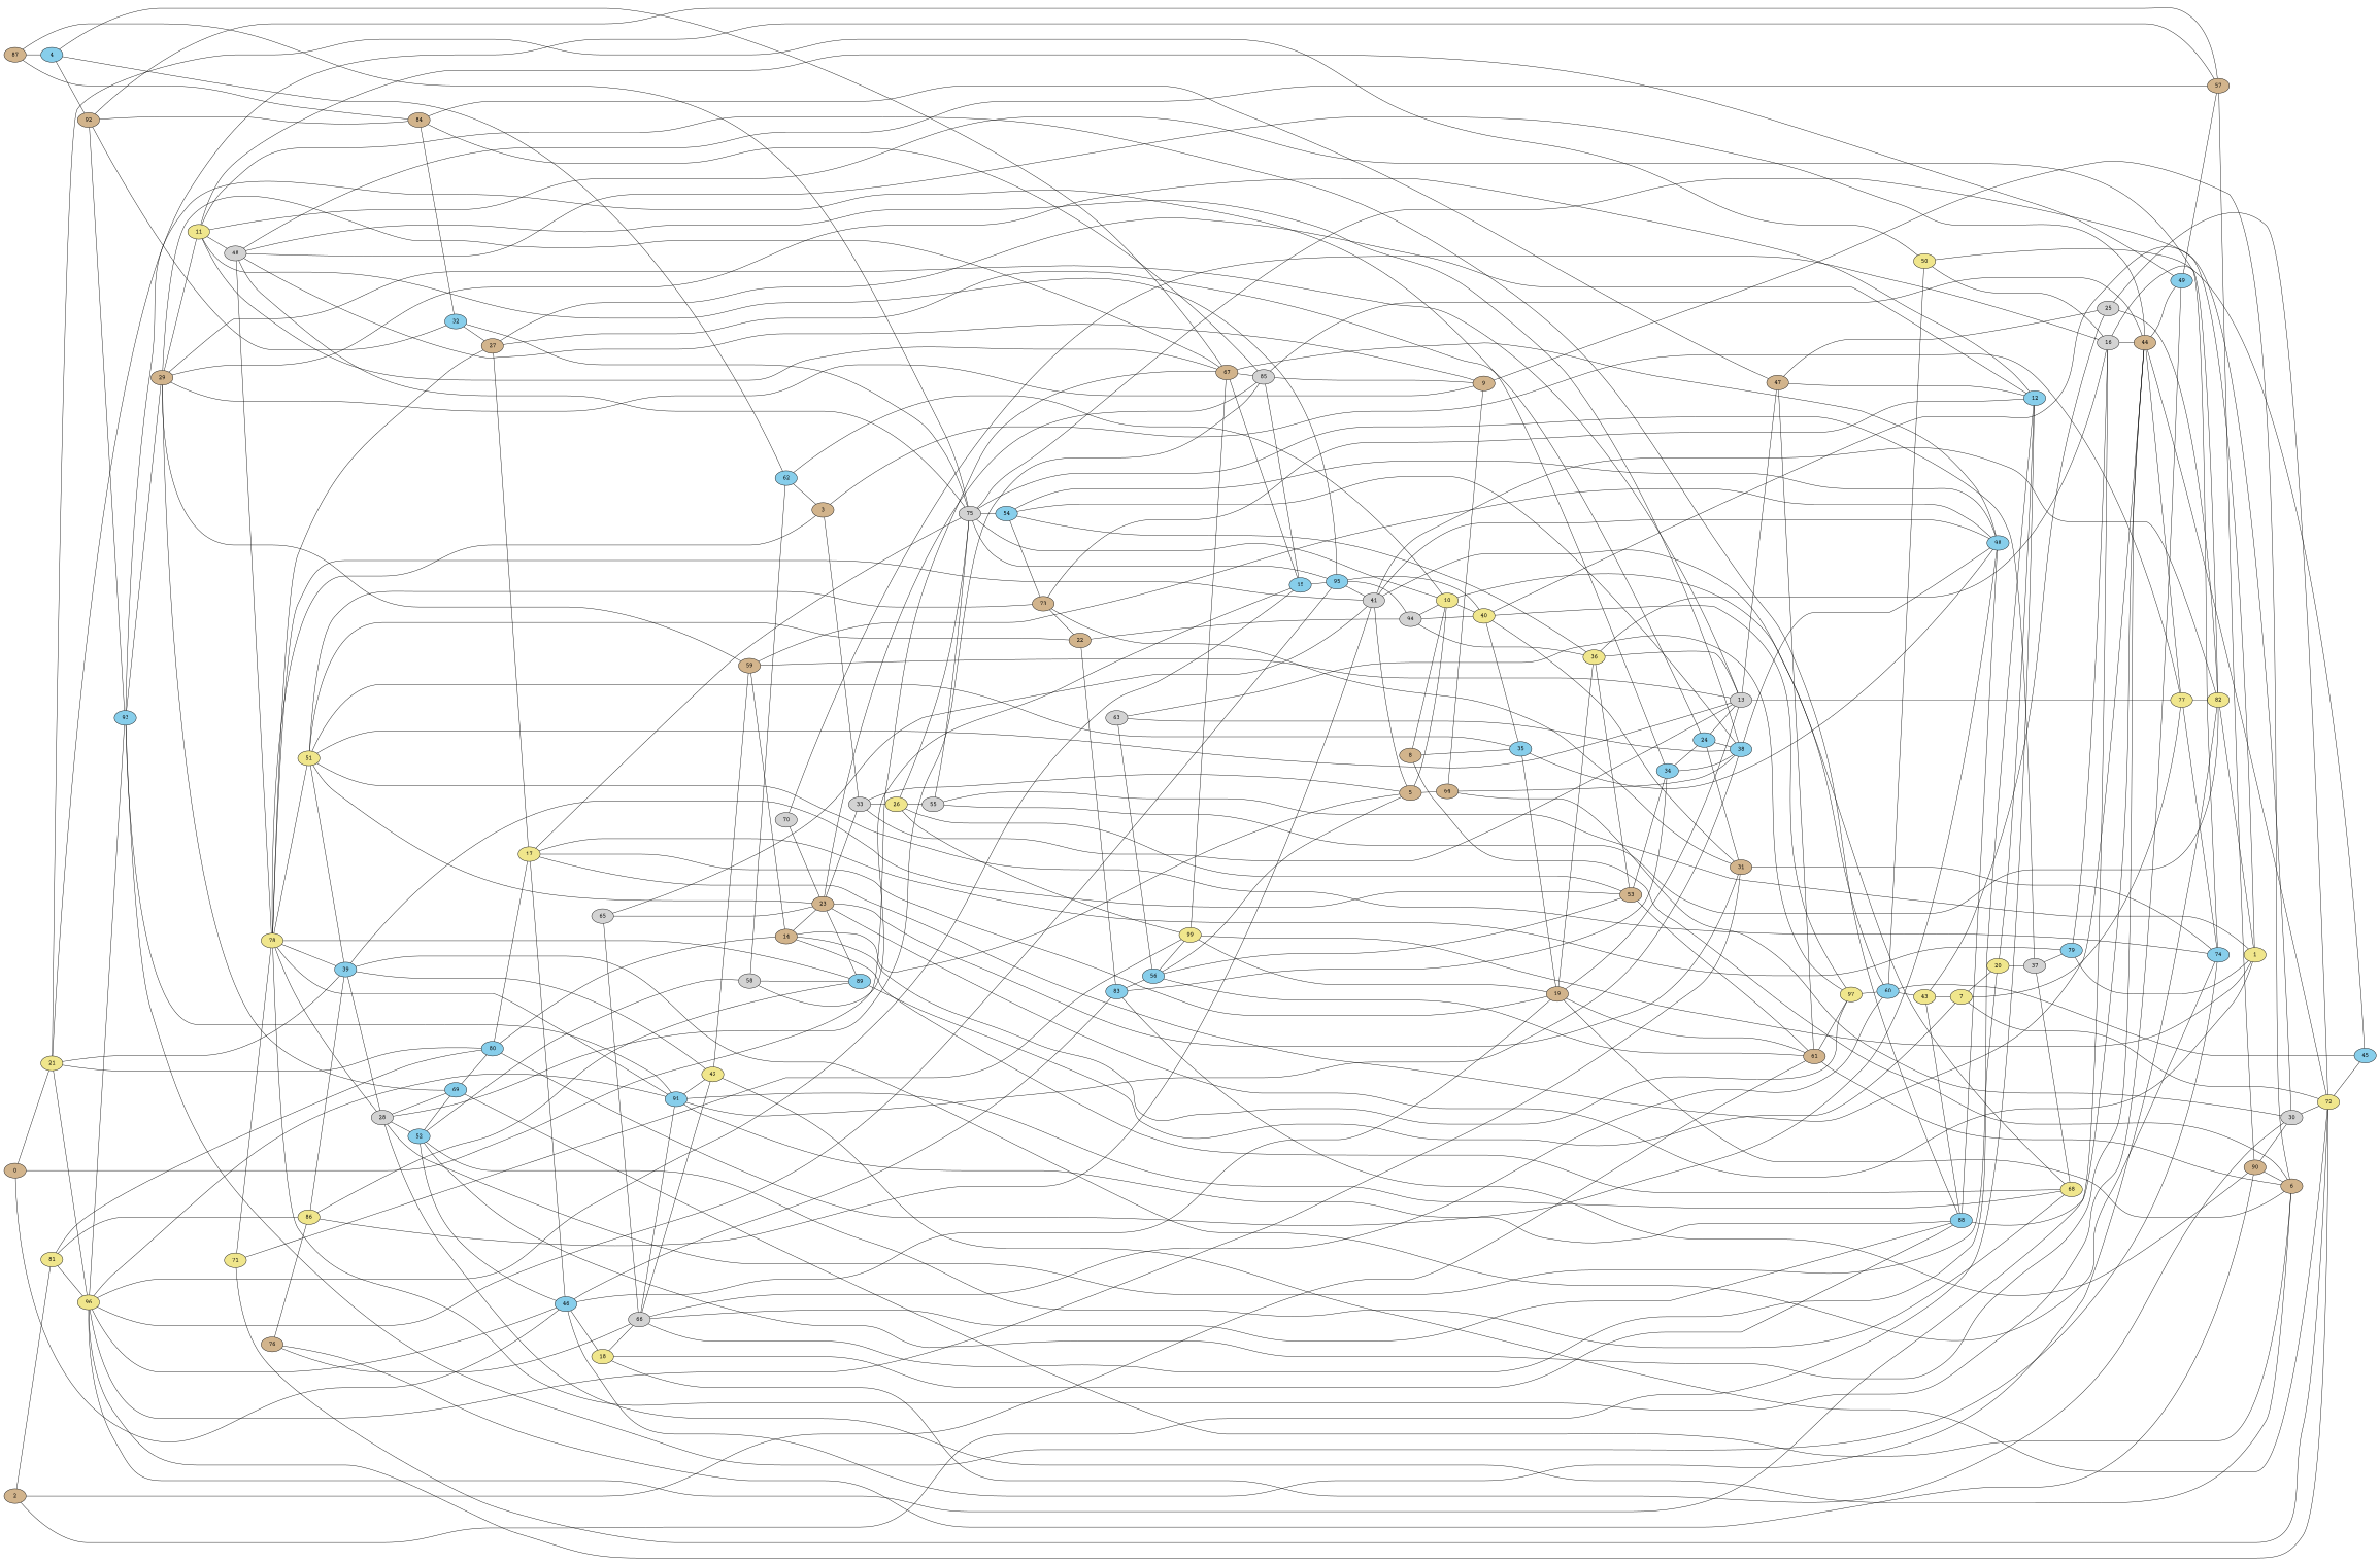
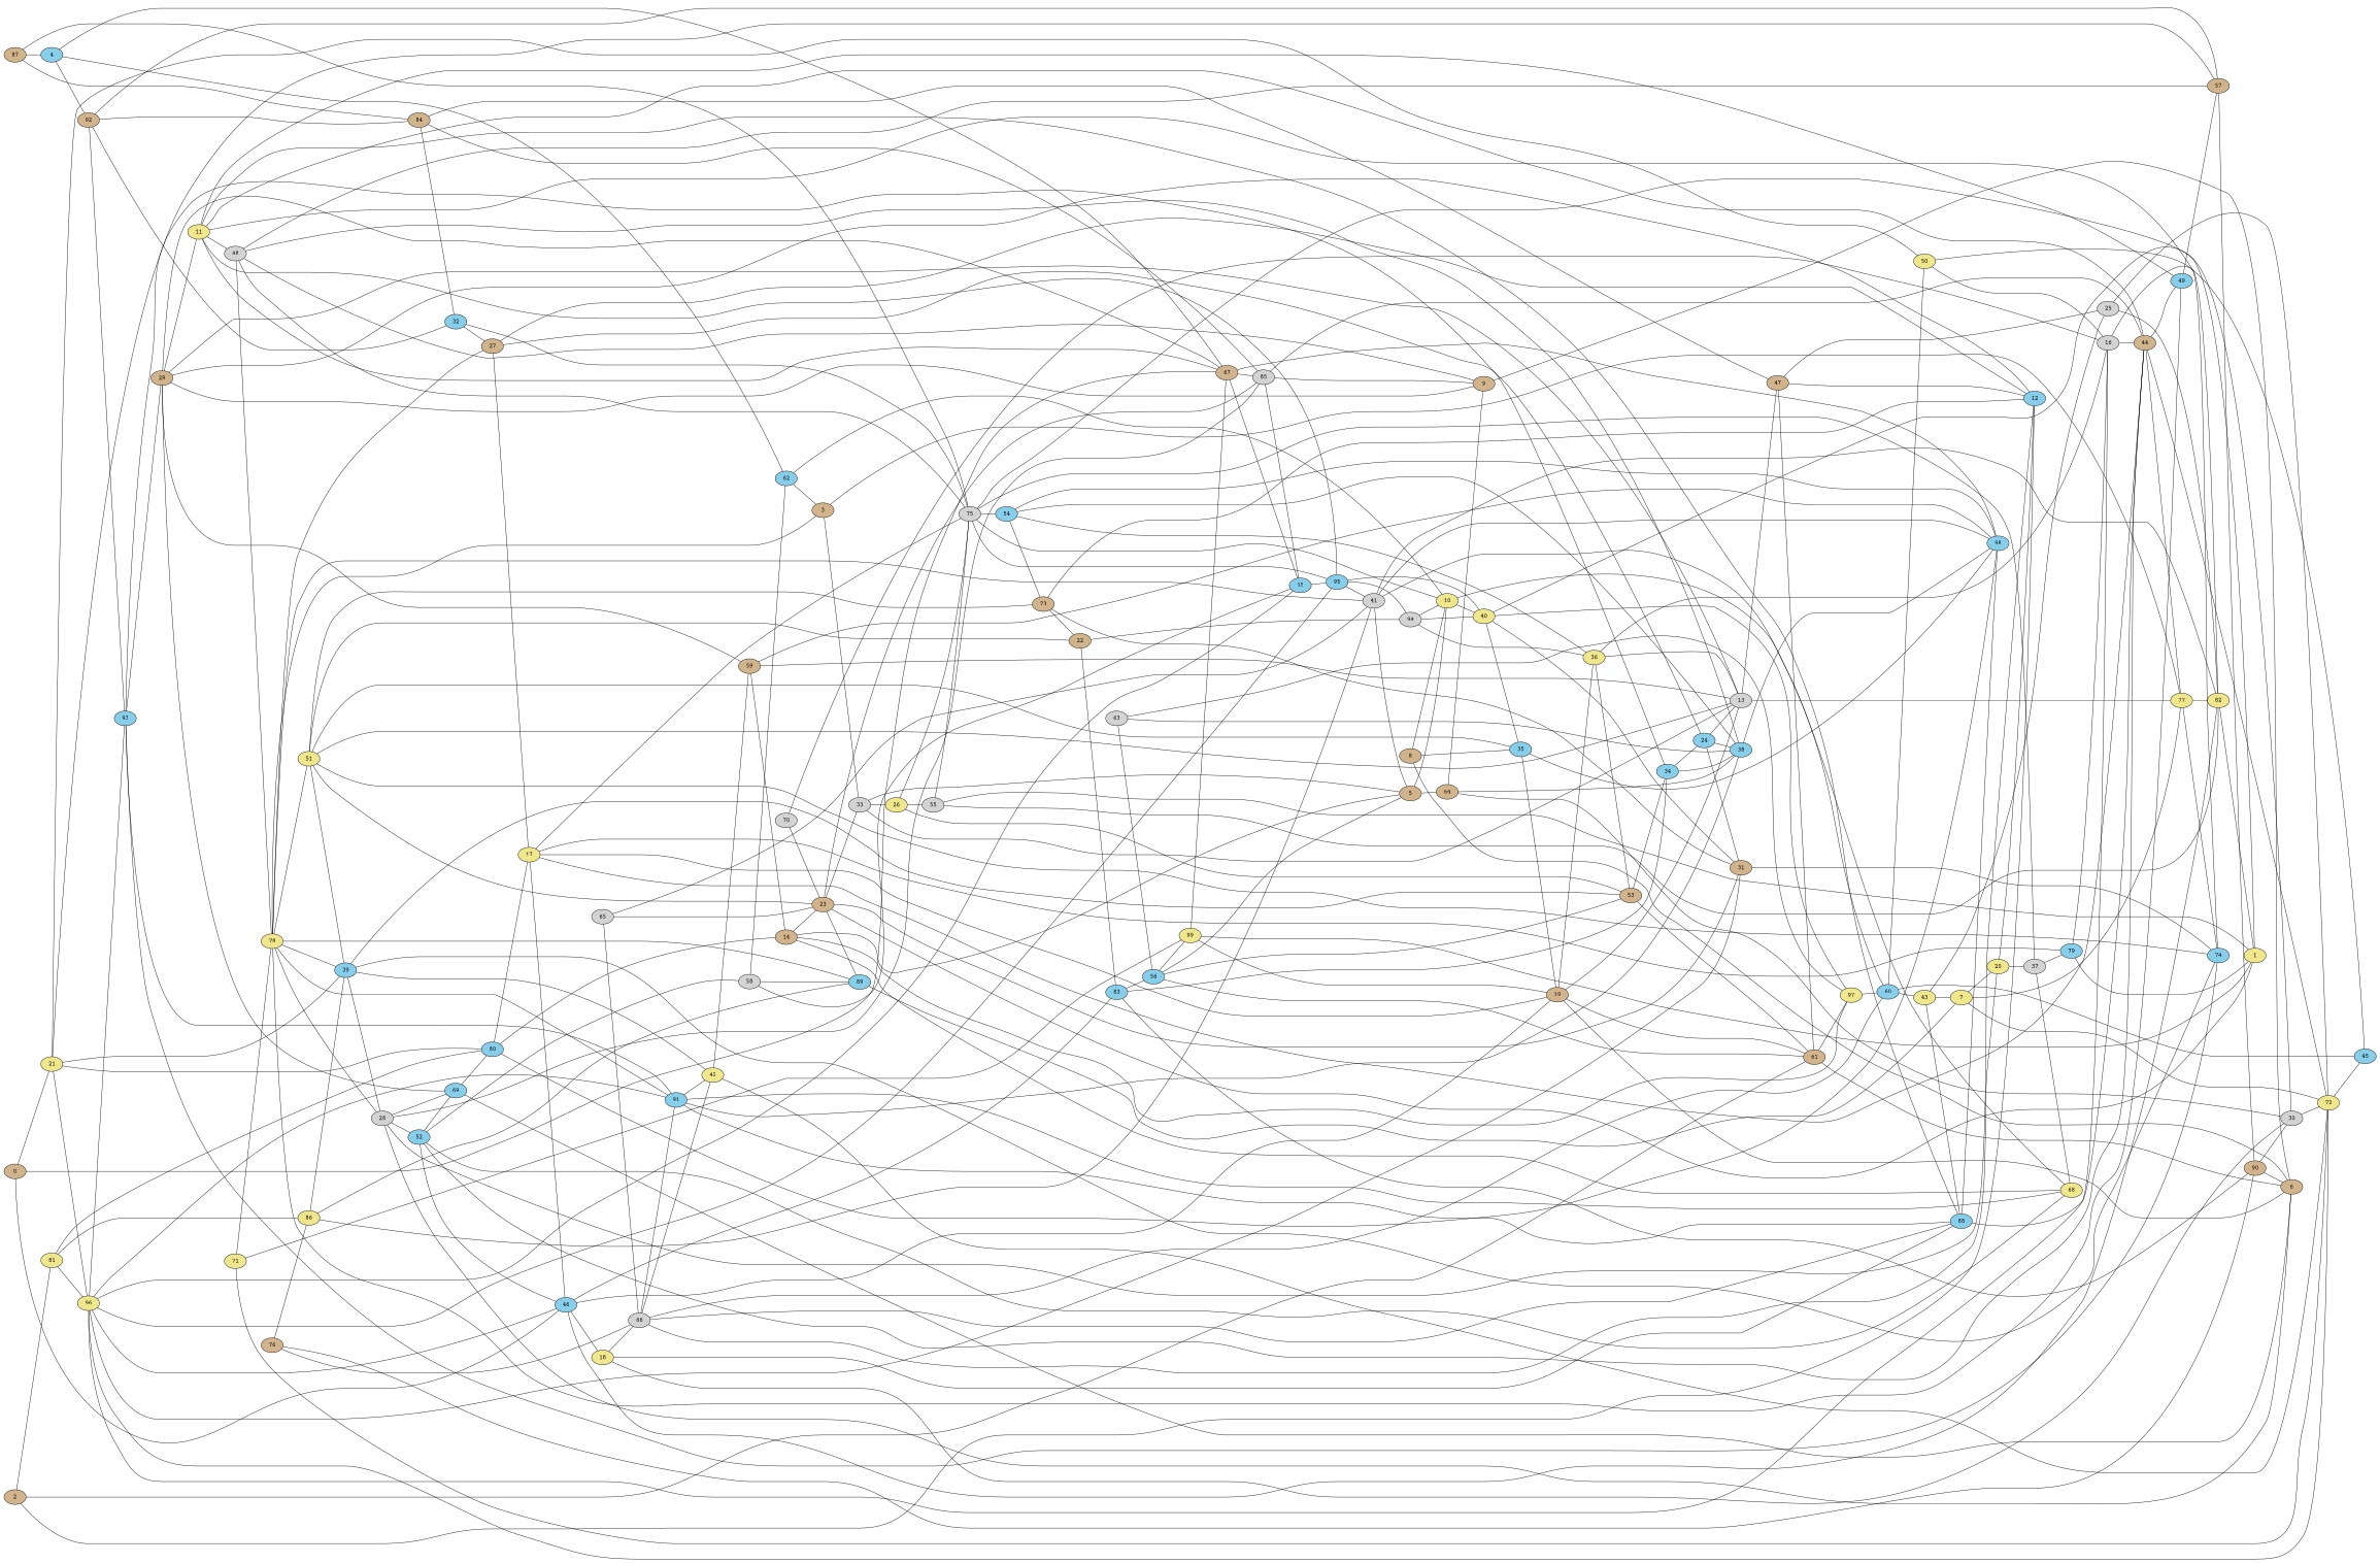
  graph {
    fontname="Courier Prime"
    rankdir=LR
    node [fillcolor=tan fontname="Courier Prime" style=filled]
    edge [fontname="Courier Prime"]
    n1 [label=0]
    n2 [fillcolor=khaki label=21]
    n3 [fillcolor=skyblue label=46]
    n4 [label=67]
    n5 [fillcolor=khaki label=96]
    n6 [fillcolor=skyblue label=39]
    n7 [fillcolor=skyblue label=80]
    n8 [fillcolor=khaki label=18]
    n9 [fillcolor=skyblue label=52]
    n10 [label=29]
    n11 [fillcolor=lightgrey label=85]
    n12 [fillcolor=khaki label=11]
    n13 [fillcolor=khaki label=1]
    n14 [label=23]
    n15 [fillcolor=lightgrey label=75]
    n16 [fillcolor=khaki label=99]
    n17 [fillcolor=lightgrey label=33]
    n18 [fillcolor=skyblue label=89]
    n19 [fillcolor=lightgrey label=48]
    n20 [fillcolor=skyblue label=95]
    n21 [fillcolor=skyblue label=54]
    n22 [label=19]
    n23 [fillcolor=khaki label=26]
    n24 [label=2]
    n25 [fillcolor=skyblue label=12]
    n26 [label=61]
    n27 [fillcolor=khaki label=81]
    n28 [label=73]
    n29 [label=6]
    n30 [fillcolor=khaki label=97]
    n31 [fillcolor=khaki label=86]
    n32 [label=3]
    n33 [fillcolor=khaki label=77]
    n34 [fillcolor=khaki label=78]
    n35 [label=5]
    n36 [fillcolor=lightgrey label=13]
    n37 [fillcolor=khaki label=82]
    n38 [fillcolor=skyblue label=74]
    n39 [fillcolor=khaki label=51]
    n40 [label=27]
    n41 [fillcolor=skyblue label=91]
    n42 [fillcolor=skyblue label=4]
    n43 [fillcolor=skyblue label=62]
    n44 [label=92]
    n45 [fillcolor=khaki label=10]
    n46 [fillcolor=skyblue label=93]
    n47 [label=57]
    n48 [label=84]
    n49 [fillcolor=skyblue label=56]
    n50 [label=64]
    n51 [fillcolor=khaki label=40]
    n52 [fillcolor=khaki label=68]
    n53 [label=53]
    n54 [label=9]
    n55 [fillcolor=skyblue label=38]
    n56 [fillcolor=lightgrey label=30]
    n57 [fillcolor=lightgrey label=28]
    n58 [fillcolor=skyblue label=69]
    n59 [fillcolor=khaki label=36]
    n60 [fillcolor=khaki label=17]
    n61 [fillcolor=khaki label=7]
    n62 [fillcolor=khaki label=20]
    n63 [fillcolor=khaki label=72]
    n64 [fillcolor=lightgrey label=66]
    n65 [fillcolor=lightgrey label=37]
    n66 [label=44]
    n67 [fillcolor=skyblue label=45]
    n68 [fillcolor=khaki label=42]
    n69 [label=8]
    n70 [fillcolor=skyblue label=35]
    n71 [fillcolor=skyblue label=98]
    n72 [fillcolor=skyblue label=15]
    n73 [label=31]
    n74 [label=14]
    n75 [fillcolor=skyblue label=88]
    n76 [fillcolor=lightgrey label=94]
    n77 [fillcolor=lightgrey label=41]
    n78 [label=22]
    n79 [label=47]
    n80 [label=59]
    n81 [fillcolor=lightgrey label=25]
    n82 [fillcolor=skyblue label=60]
    n83 [fillcolor=lightgrey label=16]
    n84 [fillcolor=skyblue label=49]
    n85 [fillcolor=skyblue label=79]
    n86 [fillcolor=skyblue label=83]
    n87 [fillcolor=skyblue label=24]
    n88 [fillcolor=skyblue label=34]
    n89 [fillcolor=lightgrey label=55]
    n90 [fillcolor=lightgrey label=58]
    n91 [fillcolor=skyblue label=32]
    n92 [fillcolor=khaki label=43]
    n93 [fillcolor=khaki label=50]
    n94 [label=90]
    n95 [fillcolor=lightgrey label=63]
    n96 [fillcolor=lightgrey label=65]
    n97 [fillcolor=lightgrey label=70]
    n98 [fillcolor=khaki label=71]
    n99 [label=76]
    n100 [label=87]
    n1 -- n2
    n1 -- n3
    n1 -- n4
    n2 -- n5
    n2 -- n6
    n2 -- n7
    n3 -- n5
    n3 -- n8
    n3 -- n9
    n4 -- n10
    n4 -- n11
    n4 -- n12
    n5 -- n46
    n5 -- n63
    n5 -- n83
    n6 -- n34
    n6 -- n53
    n6 -- n57
    n7 -- n60
    n7 -- n71
    n7 -- n74
    n8 -- n64
    n8 -- n75
    n9 -- n58
    n9 -- n66
    n9 -- n90
    n10 -- n12
    n10 -- n36
    n10 -- n58
    n11 -- n14
    n11 -- n57
    n11 -- n72
    n12 -- n19
    n12 -- n20
    n12 -- n75
    n13 -- n14
    n13 -- n15
    n13 -- n16
    n14 -- n17
    n14 -- n18
    n15 -- n19
    n15 -- n20
    n15 -- n21
    n16 -- n4
    n16 -- n22
-   n16 -- n23
    n17 -- n23
    n17 -- n35
    n17 -- n36
    n18 -- n34
    n18 -- n61
    n19 -- n34
    n19 -- n54
-   n19 -- n66
+   n12 -- n66
    n20 -- n5
    n20 -- n76
    n20 -- n77
    n21 -- n28
    n21 -- n55
    n21 -- n59
    n22 -- n3
    n22 -- n59
    n22 -- n60
    n23 -- n15
    n23 -- n89
    n24 -- n25
    n24 -- n26
    n24 -- n27
    n25 -- n10
    n25 -- n28
    n26 -- n22
    n26 -- n29
    n26 -- n30
    n27 -- n5
    n27 -- n7
    n27 -- n31
    n28 -- n39
    n28 -- n73
    n28 -- n78
    n29 -- n22
    n29 -- n57
    n29 -- n58
    n30 -- n51
    n30 -- n82
    n31 -- n6
    n31 -- n18
    n31 -- n77
    n32 -- n17
    n32 -- n33
    n32 -- n34
    n33 -- n36
    n33 -- n37
    n33 -- n38
    n34 -- n39
    n34 -- n40
    n34 -- n41
    n35 -- n45
    n35 -- n49
    n35 -- n50
    n36 -- n22
    n36 -- n79
    n36 -- n80
    n37 -- n3
    n37 -- n13
    n38 -- n6
    n38 -- n12
    n38 -- n39
    n39 -- n6
    n39 -- n14
    n39 -- n36
    n40 -- n25
    n40 -- n60
    n40 -- n87
    n41 -- n5
    n41 -- n55
    n41 -- n68
    n42 -- n4
    n42 -- n43
    n42 -- n44
    n43 -- n32
    n43 -- n45
    n44 -- n46
    n44 -- n47
    n44 -- n48
    n45 -- n15
    n45 -- n51
    n45 -- n52
    n46 -- n10
    n46 -- n38
    n46 -- n41
    n47 -- n2
    n47 -- n19
    n47 -- n94
    n48 -- n11
    n48 -- n79
    n48 -- n91
    n49 -- n16
    n49 -- n26
    n49 -- n53
    n50 -- n54
    n50 -- n55
    n50 -- n56
    n51 -- n20
    n51 -- n70
    n51 -- n73
    n52 -- n9
    n52 -- n41
    n52 -- n74
    n53 -- n23
    n53 -- n26
    n53 -- n88
    n54 -- n10
    n54 -- n11
    n54 -- n29
    n55 -- n19
    n55 -- n71
    n55 -- n88
    n56 -- n8
    n56 -- n51
    n56 -- n63
    n57 -- n9
    n57 -- n25
    n57 -- n34
    n58 -- n7
    n58 -- n57
    n59 -- n36
    n59 -- n53
    n60 -- n3
    n60 -- n15
    n60 -- n66
    n61 -- n33
    n61 -- n62
    n61 -- n63
    n62 -- n25
    n62 -- n64
    n62 -- n65
    n63 -- n66
    n63 -- n67
    n63 -- n68
    n64 -- n41
    n64 -- n75
    n64 -- n82
    n65 -- n15
    n65 -- n52
    n65 -- n85
    n66 -- n11
    n66 -- n33
    n66 -- n84
    n67 -- n82
    n68 -- n6
    n68 -- n64
    n68 -- n80
    n69 -- n29
    n69 -- n45
    n69 -- n70
    n70 -- n22
    n70 -- n39
    n70 -- n71
    n71 -- n4
    n71 -- n21
    n71 -- n77
    n72 -- n4
    n72 -- n5
    n72 -- n20
    n73 -- n5
    n73 -- n14
    n73 -- n38
    n74 -- n14
    n74 -- n30
    n74 -- n35
    n75 -- n41
    n75 -- n66
    n75 -- n71
    n76 -- n45
    n76 -- n51
    n76 -- n59
    n77 -- n34
    n77 -- n35
    n77 -- n37
    n78 -- n39
    n78 -- n76
    n78 -- n86
    n79 -- n25
    n79 -- n26
    n79 -- n81
    n80 -- n10
    n80 -- n71
    n80 -- n74
    n81 -- n37
    n81 -- n63
    n82 -- n77
    n82 -- n92
    n82 -- n93
    n83 -- n59
    n83 -- n66
    n83 -- n67
    n84 -- n12
    n84 -- n34
    n84 -- n47
    n85 -- n13
    n85 -- n60
    n85 -- n83
    n86 -- n3
    n86 -- n49
    n87 -- n36
    n87 -- n55
    n87 -- n73
    n88 -- n46
    n88 -- n86
    n88 -- n87
    n89 -- n13
    n89 -- n15
    n89 -- n37
    n90 -- n18
    n90 -- n43
    n90 -- n72
    n91 -- n15
    n91 -- n40
    n91 -- n44
    n92 -- n61
    n92 -- n75
    n92 -- n81
    n93 -- n2
    n93 -- n37
    n93 -- n83
    n94 -- n29
    n94 -- n56
    n94 -- n86
    n95 -- n30
    n95 -- n49
    n95 -- n55
    n96 -- n14
    n96 -- n64
    n96 -- n77
    n97 -- n14
    n97 -- n83
    n98 -- n16
    n98 -- n34
    n98 -- n63
    n99 -- n31
    n99 -- n64
    n99 -- n94
    n100 -- n15
    n100 -- n42
    n100 -- n48
  }
